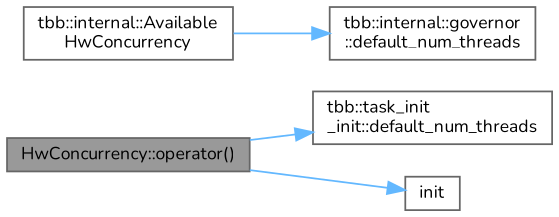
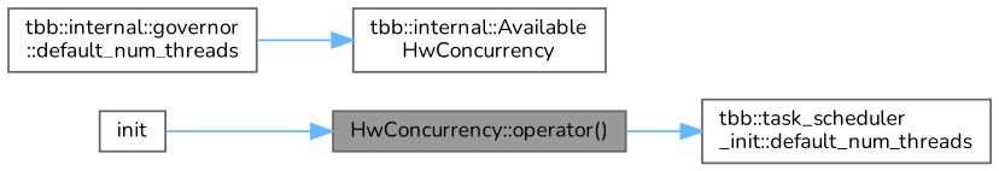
  digraph {
    fontname=Nunito
    rankdir=LR
    node [color=grey40 fillcolor=white fontname=Nunito fontsize=10 shape=box style=filled]
    edge [color=steelblue1 fontname=Nunito fontsize=10 labelfontname=Helvetica labelfontsize=10 style=solid]
    n1 [color=gray40 fillcolor=grey60 fontcolor=black height=0.2 label="HwConcurrency::operator()" width=0.4]
-   n2 [height=0.2 label="tbb::task_init\l_init::default_num_threads" width=0.4]
+   n2 [height=0.2 label="tbb::task_scheduler\l_init::default_num_threads" width=0.4]
    n3 [height=0.2 label=init width=0.4]
    n4 [height=0.2 label="tbb::internal::governor\l::default_num_threads" width=0.4]
    n5 [height=0.2 label="tbb::internal::Available\lHwConcurrency" width=0.4]
    n1 -> n2
-   n1 -> n3
-   n5 -> n4
+   n3 -> n1
+   n4 -> n5
  }
